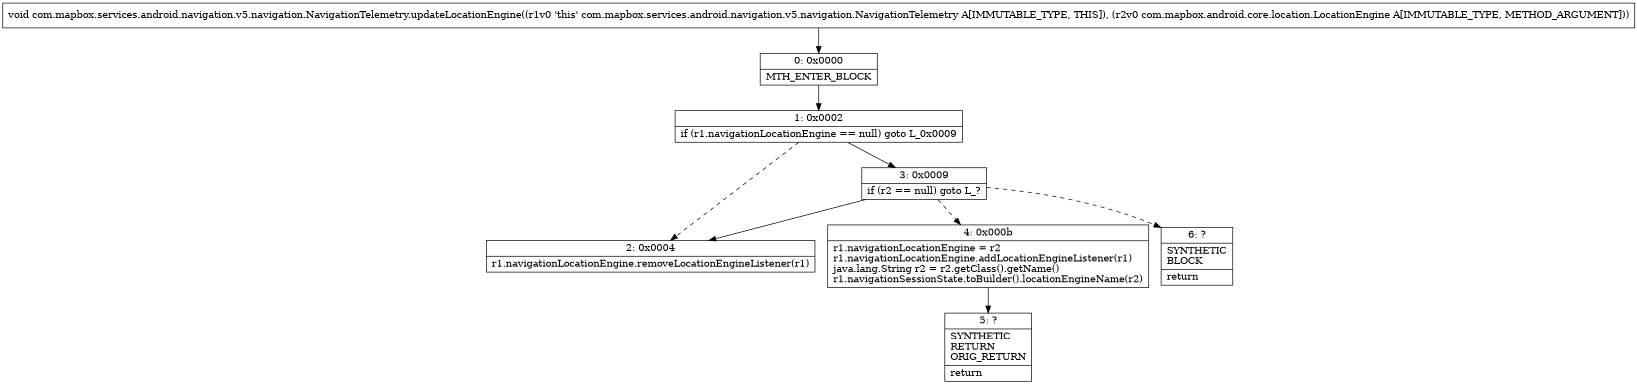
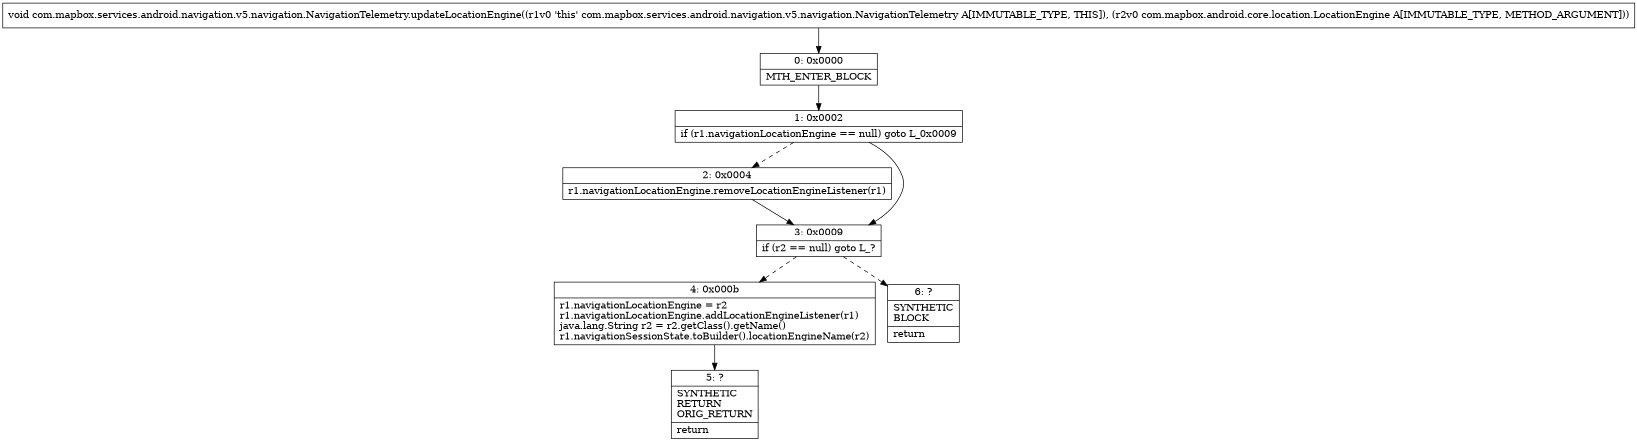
  digraph {
    node [shape=record]
    n1 [label="{0\:\ 0x0000|MTH_ENTER_BLOCK\l}"]
    n2 [label="{1\:\ 0x0002|if (r1.navigationLocationEngine == null) goto L_0x0009\l}"]
    n3 [label="{2\:\ 0x0004|r1.navigationLocationEngine.removeLocationEngineListener(r1)\l}"]
    n4 [label="{3\:\ 0x0009|if (r2 == null) goto L_?\l}"]
    n5 [label="{4\:\ 0x000b|r1.navigationLocationEngine = r2\lr1.navigationLocationEngine.addLocationEngineListener(r1)\ljava.lang.String r2 = r2.getClass().getName()\lr1.navigationSessionState.toBuilder().locationEngineName(r2)\l}"]
    n6 [label="{6\:\ ?|SYNTHETIC\lBLOCK\l|return\l}"]
    n7 [label="{5\:\ ?|SYNTHETIC\lRETURN\lORIG_RETURN\l|return\l}"]
    n8 [label="{void com.mapbox.services.android.navigation.v5.navigation.NavigationTelemetry.updateLocationEngine((r1v0 'this' com.mapbox.services.android.navigation.v5.navigation.NavigationTelemetry A[IMMUTABLE_TYPE, THIS]), (r2v0 com.mapbox.android.core.location.LocationEngine A[IMMUTABLE_TYPE, METHOD_ARGUMENT])) }"]
    n1 -> n2
    n2 -> n3 [style=dashed]
    n2 -> n4
-   n4 -> n3
+   n3 -> n4
    n4 -> n5 [style=dashed]
    n4 -> n6 [style=dashed]
    n5 -> n7
    n8 -> n1
  }
